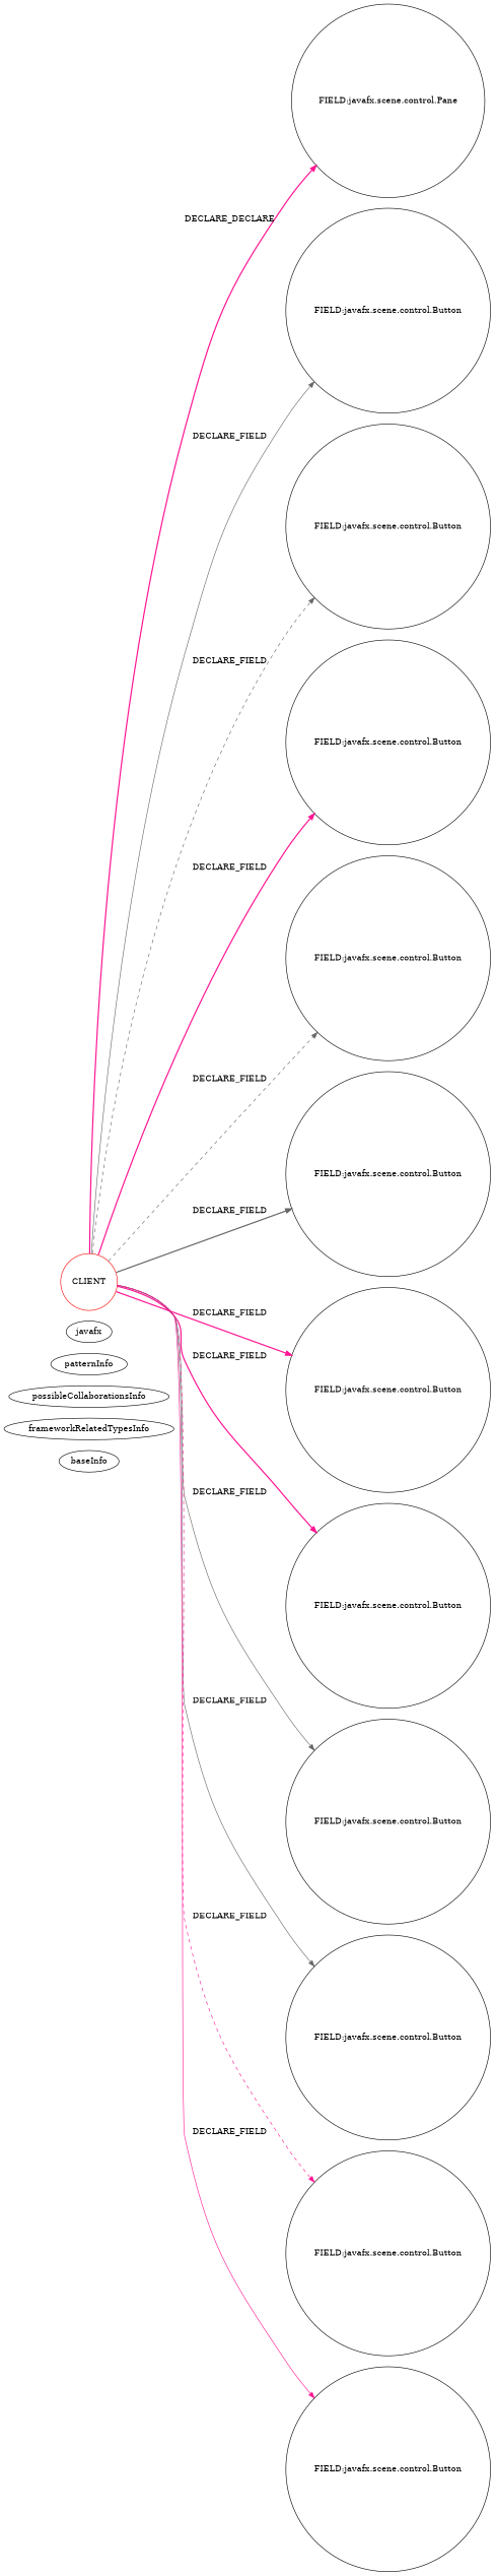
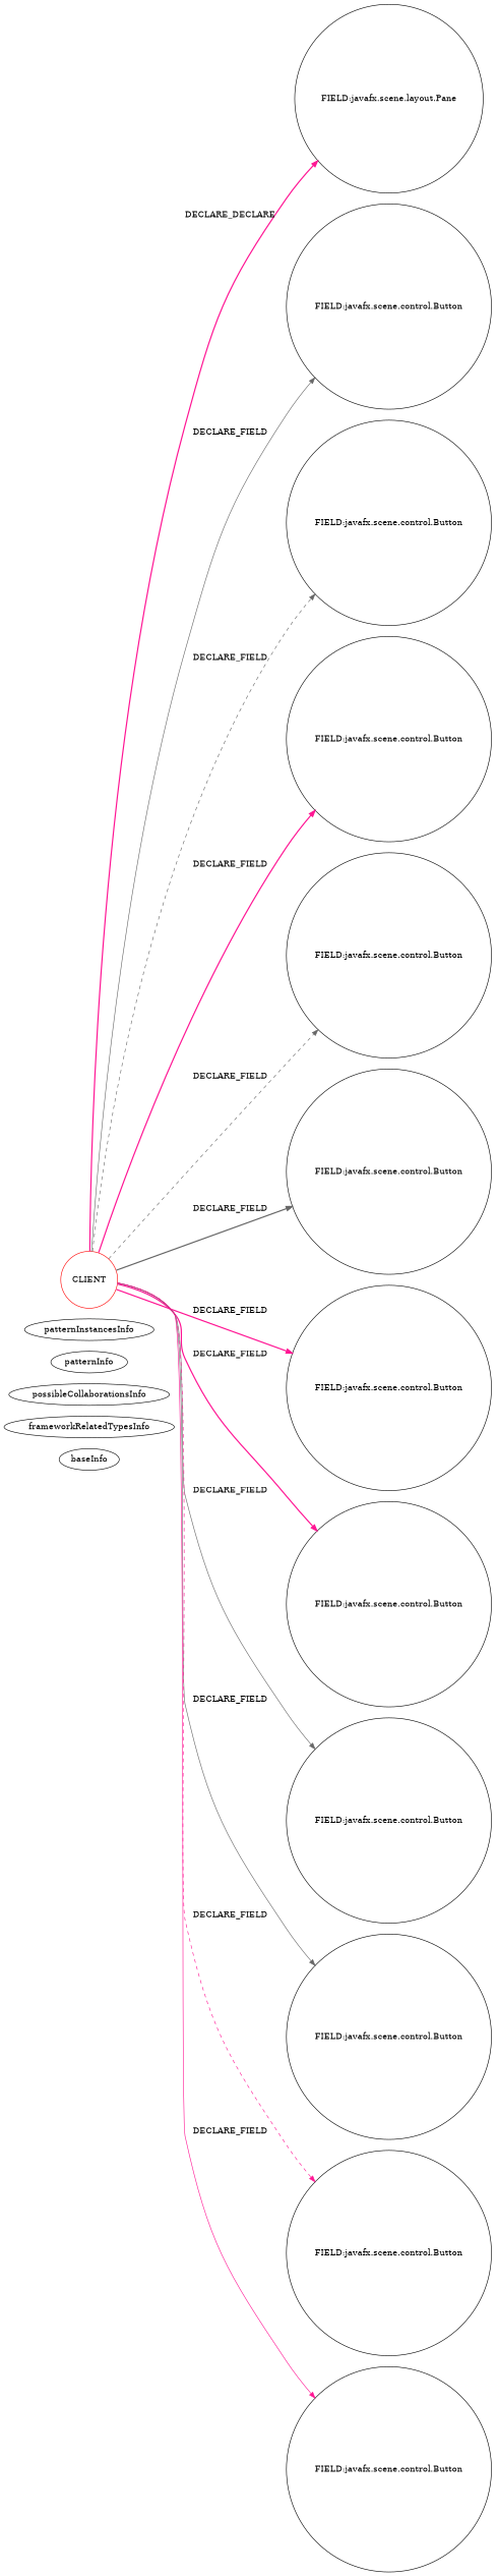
  digraph {
    rankdir=LR
    node [isFrameworkType=false shape=circle vertexType=FIELD_DECLARATION]
    edge [color=deeppink style=bold]
    baseInfo [category=pattern graphId=1125 isAnonymous=false possibleRelation=false isFrameworkType="" shape="" vertexType=""]
    frameworkRelatedTypesInfo [isFrameworkType="" shape="" vertexType=""]
    possibleCollaborationsInfo [isFrameworkType="" shape="" vertexType=""]
    patternInfo [frequency=3.0 patternRootClient=0 isFrameworkType="" shape="" vertexType=""]
-   patternInstancesInfo [0="iloop-kiosk-KIOSK-Project~/iloop-kiosk-KIOSK-Project/KIOSK-Project-master/src/oit/iloop/kiosk/kiosk_examination/ExaminationMainController.java~ExaminationMainController~3122" 1="walker-clint-AIProj3~/walker-clint-AIProj3/AIProj3-master/src/application/GameBoardController.java~GameBoardController~4712" 2="RomeoGolf-BC~/RomeoGolf-BC/BC-master/src/romeogolf/bc/MainController.java~MainController~1142" label=javafx isFrameworkType="" shape="" vertexType=""]
-   n6 [label="FIELD:javafx.scene.control.Pane"]
+   patternInstancesInfo [0="iloop-kiosk-KIOSK-Project~/iloop-kiosk-KIOSK-Project/KIOSK-Project-master/src/oit/iloop/kiosk/kiosk_examination/ExaminationMainController.java~ExaminationMainController~3122" 1="walker-clint-AIProj3~/walker-clint-AIProj3/AIProj3-master/src/application/GameBoardController.java~GameBoardController~4712" 2="RomeoGolf-BC~/RomeoGolf-BC/BC-master/src/romeogolf/bc/MainController.java~MainController~1142" isFrameworkType="" shape="" vertexType=""]
+   n6 [label="FIELD:javafx.scene.layout.Pane"]
    n7 [color=red label=CLIENT vertexType=ROOT_CLIENT_CLASS_DECLARATION]
    n8 [label="FIELD:javafx.scene.control.Button"]
    n9 [label="FIELD:javafx.scene.control.Button"]
    n10 [label="FIELD:javafx.scene.control.Button"]
    n11 [label="FIELD:javafx.scene.control.Button"]
    n12 [label="FIELD:javafx.scene.control.Button"]
    n13 [label="FIELD:javafx.scene.control.Button"]
    n14 [label="FIELD:javafx.scene.control.Button"]
    n15 [label="FIELD:javafx.scene.control.Button"]
    n16 [label="FIELD:javafx.scene.control.Button"]
    n17 [label="FIELD:javafx.scene.control.Button"]
    n18 [label="FIELD:javafx.scene.control.Button"]
    n7 -> n6 [label=DECLARE_DECLARE]
    n7 -> n8 [color=gray40 label=DECLARE_FIELD style=solid]
    n7 -> n9 [color=gray40 label=DECLARE_FIELD style=dashed]
    n7 -> n10 [label=DECLARE_FIELD]
    n7 -> n11 [color=gray40 label=DECLARE_FIELD style=dashed]
    n7 -> n12 [color=gray40 label=DECLARE_FIELD]
    n7 -> n13 [label=DECLARE_FIELD]
    n7 -> n14 [label=DECLARE_FIELD]
    n7 -> n15 [color=gray40 label=DECLARE_FIELD style=solid]
    n7 -> n16 [color=gray40 label=DECLARE_FIELD style=solid]
    n7 -> n17 [label=DECLARE_FIELD style=dashed]
    n7 -> n18 [label=DECLARE_FIELD style=solid]
  }
